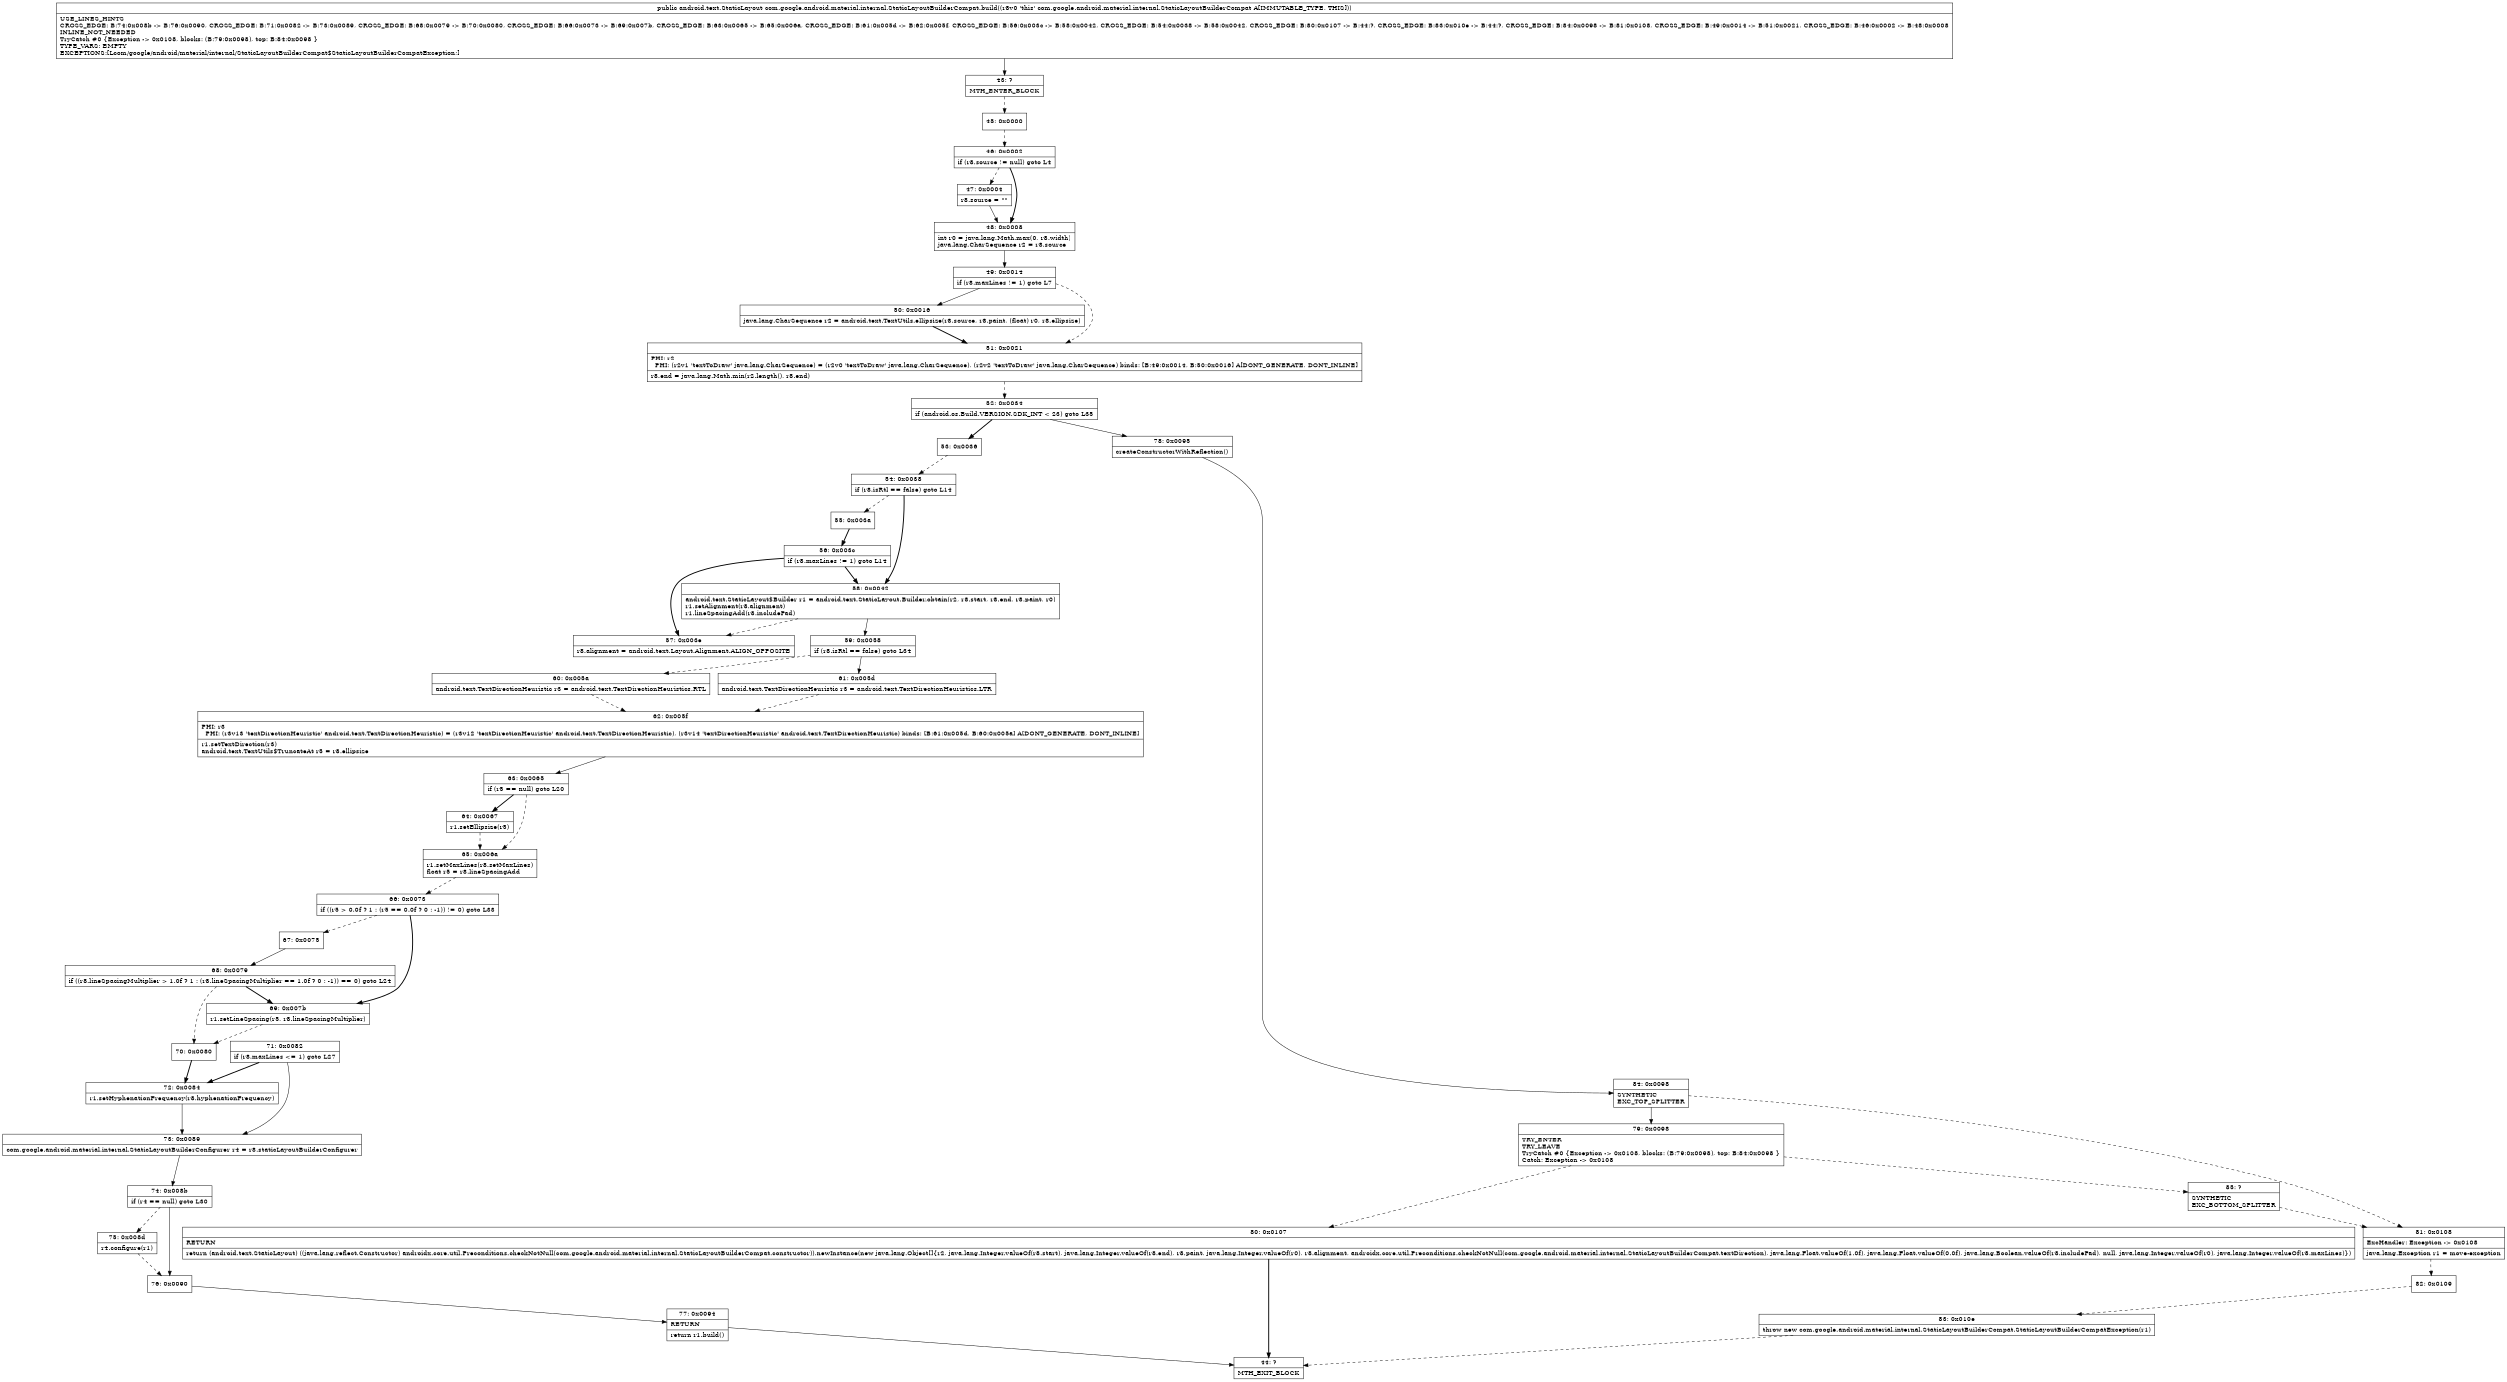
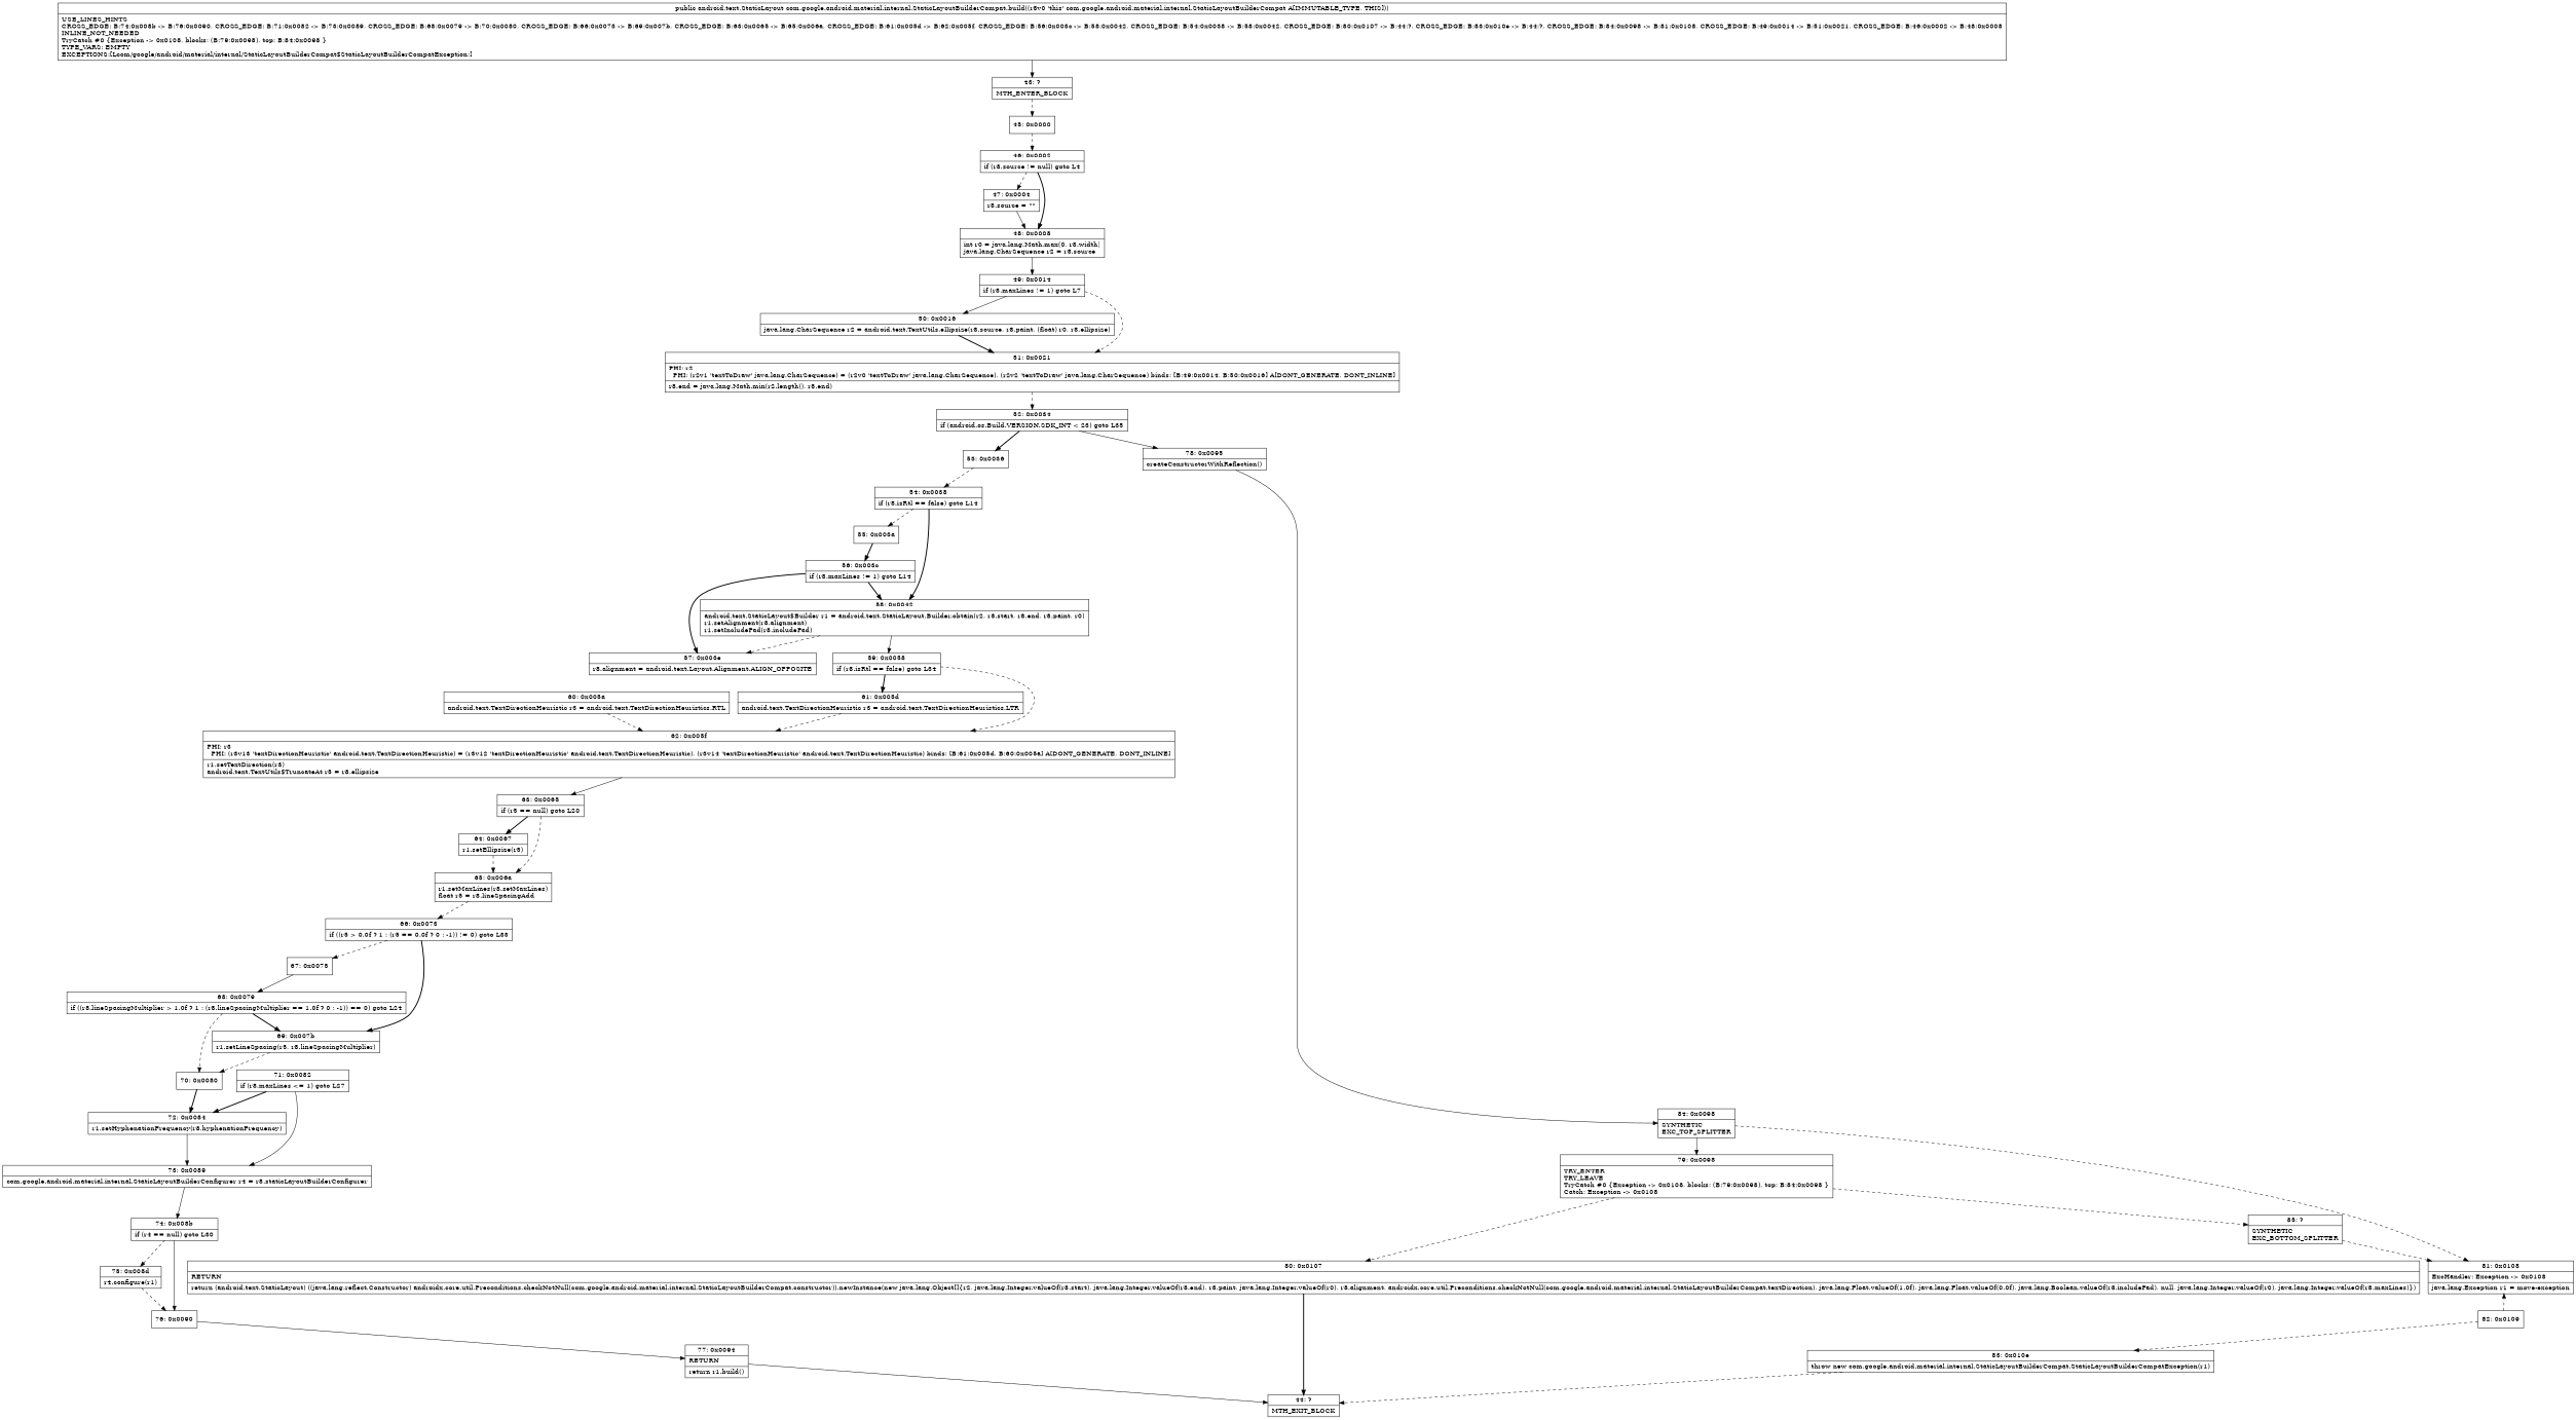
  digraph {
    node [shape=record]
    edge [style=dashed]
    n1 [label="{43\:\ ?|MTH_ENTER_BLOCK\l}"]
    n2 [label="{45\:\ 0x0000}"]
    n3 [label="{46\:\ 0x0002|if (r8.source != null) goto L4\l}"]
    n4 [label="{47\:\ 0x0004|r8.source = \"\"\l}"]
    n5 [label="{48\:\ 0x0008|int r0 = java.lang.Math.max(0, r8.width)\ljava.lang.CharSequence r2 = r8.source\l}"]
    n6 [label="{49\:\ 0x0014|if (r8.maxLines != 1) goto L7\l}"]
    n7 [label="{50\:\ 0x0016|java.lang.CharSequence r2 = android.text.TextUtils.ellipsize(r8.source, r8.paint, (float) r0, r8.ellipsize)\l}"]
    n8 [label="{51\:\ 0x0021|PHI: r2 \l  PHI: (r2v1 'textToDraw' java.lang.CharSequence) = (r2v0 'textToDraw' java.lang.CharSequence), (r2v2 'textToDraw' java.lang.CharSequence) binds: [B:49:0x0014, B:50:0x0016] A[DONT_GENERATE, DONT_INLINE]\l|r8.end = java.lang.Math.min(r2.length(), r8.end)\l}"]
    n9 [label="{52\:\ 0x0034|if (android.os.Build.VERSION.SDK_INT \< 23) goto L35\l}"]
    n10 [label="{53\:\ 0x0036}"]
    n11 [label="{78\:\ 0x0095|createConstructorWithReflection()\l}"]
    n12 [label="{54\:\ 0x0038|if (r8.isRtl == false) goto L14\l}"]
    n13 [label="{84\:\ 0x0098|SYNTHETIC\lEXC_TOP_SPLITTER\l}"]
    n14 [label="{55\:\ 0x003a}"]
-   n15 [label="{58\:\ 0x0042|android.text.StaticLayout$Builder r1 = android.text.StaticLayout.Builder.obtain(r2, r8.start, r8.end, r8.paint, r0)\lr1.setAlignment(r8.alignment)\lr1.lineSpacingAdd(r8.includePad)\l}"]
+   n15 [label="{58\:\ 0x0042|android.text.StaticLayout$Builder r1 = android.text.StaticLayout.Builder.obtain(r2, r8.start, r8.end, r8.paint, r0)\lr1.setAlignment(r8.alignment)\lr1.setIncludePad(r8.includePad)\l}"]
    n16 [label="{56\:\ 0x003c|if (r8.maxLines != 1) goto L14\l}"]
    n17 [label="{57\:\ 0x003e|r8.alignment = android.text.Layout.Alignment.ALIGN_OPPOSITE\l}"]
    n18 [label="{59\:\ 0x0058|if (r8.isRtl == false) goto L34\l}"]
    n19 [label="{60\:\ 0x005a|android.text.TextDirectionHeuristic r3 = android.text.TextDirectionHeuristics.RTL\l}"]
    n20 [label="{61\:\ 0x005d|android.text.TextDirectionHeuristic r3 = android.text.TextDirectionHeuristics.LTR\l}"]
    n21 [label="{62\:\ 0x005f|PHI: r3 \l  PHI: (r3v13 'textDirectionHeuristic' android.text.TextDirectionHeuristic) = (r3v12 'textDirectionHeuristic' android.text.TextDirectionHeuristic), (r3v14 'textDirectionHeuristic' android.text.TextDirectionHeuristic) binds: [B:61:0x005d, B:60:0x005a] A[DONT_GENERATE, DONT_INLINE]\l|r1.setTextDirection(r3)\landroid.text.TextUtils$TruncateAt r5 = r8.ellipsize\l}"]
    n22 [label="{63\:\ 0x0065|if (r5 == null) goto L20\l}"]
    n23 [label="{64\:\ 0x0067|r1.setEllipsize(r5)\l}"]
    n24 [label="{65\:\ 0x006a|r1.setMaxLines(r8.setMaxLines)\lfloat r5 = r8.lineSpacingAdd\l}"]
    n25 [label="{66\:\ 0x0073|if ((r5 \> 0.0f ? 1 : (r5 == 0.0f ? 0 : \-1)) != 0) goto L33\l}"]
    n26 [label="{67\:\ 0x0075}"]
    n27 [label="{69\:\ 0x007b|r1.setLineSpacing(r5, r8.lineSpacingMultiplier)\l}"]
    n28 [label="{68\:\ 0x0079|if ((r8.lineSpacingMultiplier \> 1.0f ? 1 : (r8.lineSpacingMultiplier == 1.0f ? 0 : \-1)) == 0) goto L24\l}"]
    n29 [label="{70\:\ 0x0080}"]
    n30 [label="{72\:\ 0x0084|r1.setHyphenationFrequency(r8.hyphenationFrequency)\l}"]
    n31 [label="{71\:\ 0x0082|if (r8.maxLines \<= 1) goto L27\l}"]
    n32 [label="{73\:\ 0x0089|com.google.android.material.internal.StaticLayoutBuilderConfigurer r4 = r8.staticLayoutBuilderConfigurer\l}"]
    n33 [label="{74\:\ 0x008b|if (r4 == null) goto L30\l}"]
    n34 [label="{75\:\ 0x008d|r4.configure(r1)\l}"]
    n35 [label="{76\:\ 0x0090}"]
    n36 [label="{77\:\ 0x0094|RETURN\l|return r1.build()\l}"]
    n37 [label="{44\:\ ?|MTH_EXIT_BLOCK\l}"]
    n38 [label="{79\:\ 0x0098|TRY_ENTER\lTRY_LEAVE\lTryCatch #0 \{Exception \-\> 0x0108, blocks: (B:79:0x0098), top: B:84:0x0098 \}\lCatch: Exception \-\> 0x0108\l}"]
    n39 [label="{81\:\ 0x0108|ExcHandler: Exception \-\> 0x0108\l|java.lang.Exception r1 = move\-exception\l}"]
    n40 [label="{80\:\ 0x0107|RETURN\l|return (android.text.StaticLayout) ((java.lang.reflect.Constructor) androidx.core.util.Preconditions.checkNotNull(com.google.android.material.internal.StaticLayoutBuilderCompat.constructor)).newInstance(new java.lang.Object[]\{r2, java.lang.Integer.valueOf(r8.start), java.lang.Integer.valueOf(r8.end), r8.paint, java.lang.Integer.valueOf(r0), r8.alignment, androidx.core.util.Preconditions.checkNotNull(com.google.android.material.internal.StaticLayoutBuilderCompat.textDirection), java.lang.Float.valueOf(1.0f), java.lang.Float.valueOf(0.0f), java.lang.Boolean.valueOf(r8.includePad), null, java.lang.Integer.valueOf(r0), java.lang.Integer.valueOf(r8.maxLines)\})\l}"]
    n41 [label="{85\:\ ?|SYNTHETIC\lEXC_BOTTOM_SPLITTER\l}"]
    n42 [label="{82\:\ 0x0109}"]
    n43 [label="{83\:\ 0x010e|throw new com.google.android.material.internal.StaticLayoutBuilderCompat.StaticLayoutBuilderCompatException(r1)\l}"]
    n44 [label="{public android.text.StaticLayout com.google.android.material.internal.StaticLayoutBuilderCompat.build((r8v0 'this' com.google.android.material.internal.StaticLayoutBuilderCompat A[IMMUTABLE_TYPE, THIS]))  | USE_LINES_HINTS\lCROSS_EDGE: B:74:0x008b \-\> B:76:0x0090, CROSS_EDGE: B:71:0x0082 \-\> B:73:0x0089, CROSS_EDGE: B:68:0x0079 \-\> B:70:0x0080, CROSS_EDGE: B:66:0x0073 \-\> B:69:0x007b, CROSS_EDGE: B:63:0x0065 \-\> B:65:0x006a, CROSS_EDGE: B:61:0x005d \-\> B:62:0x005f, CROSS_EDGE: B:56:0x003c \-\> B:58:0x0042, CROSS_EDGE: B:54:0x0038 \-\> B:58:0x0042, CROSS_EDGE: B:80:0x0107 \-\> B:44:?, CROSS_EDGE: B:83:0x010e \-\> B:44:?, CROSS_EDGE: B:84:0x0098 \-\> B:81:0x0108, CROSS_EDGE: B:49:0x0014 \-\> B:51:0x0021, CROSS_EDGE: B:46:0x0002 \-\> B:48:0x0008\lINLINE_NOT_NEEDED\lTryCatch #0 \{Exception \-\> 0x0108, blocks: (B:79:0x0098), top: B:84:0x0098 \}\lTYPE_VARS: EMPTY\lEXCEPTIONS:[Lcom\/google\/android\/material\/internal\/StaticLayoutBuilderCompat$StaticLayoutBuilderCompatException;]\l}"]
    n1 -> n2
    n2 -> n3
    n3 -> n4
    n3 -> n5 [style=bold]
    n4 -> n5 [style=solid]
    n5 -> n6 [style=solid]
    n6 -> n7 [style=solid]
    n6 -> n8
    n7 -> n8 [style=bold]
    n8 -> n9
    n9 -> n10 [style=bold]
    n9 -> n11 [style=solid]
    n10 -> n12
    n11 -> n13 [style=solid]
    n12 -> n14
    n12 -> n15 [style=bold]
    n13 -> n38 [style=solid]
    n13 -> n39
    n14 -> n16 [style=bold]
    n15 -> n17
    n15 -> n18 [style=solid]
    n16 -> n15 [style=bold]
    n16 -> n17 [style=bold]
-   n18 -> n19
-   n18 -> n20 [style=solid]
+   n18 -> n21
+   n18 -> n20 [style=bold]
    n19 -> n21
    n20 -> n21
    n21 -> n22 [style=solid]
    n22 -> n23 [style=bold]
    n22 -> n24
    n23 -> n24
    n24 -> n25
    n25 -> n26
    n25 -> n27 [style=bold]
    n26 -> n28 [style=solid]
    n27 -> n29
    n28 -> n27 [style=bold]
    n28 -> n29
    n29 -> n30 [style=bold]
    n30 -> n32 [style=solid]
    n31 -> n30 [style=bold]
    n31 -> n32 [style=solid]
    n32 -> n33 [style=solid]
    n33 -> n34
    n33 -> n35 [style=solid]
    n34 -> n35
    n35 -> n36 [style=solid]
    n36 -> n37 [style=solid]
    n38 -> n40
    n38 -> n41
-   n39 -> n42
+   n42 -> n39
    n40 -> n37 [style=bold]
    n41 -> n39
    n42 -> n43
    n43 -> n37
    n44 -> n1 [style=solid]
  }
